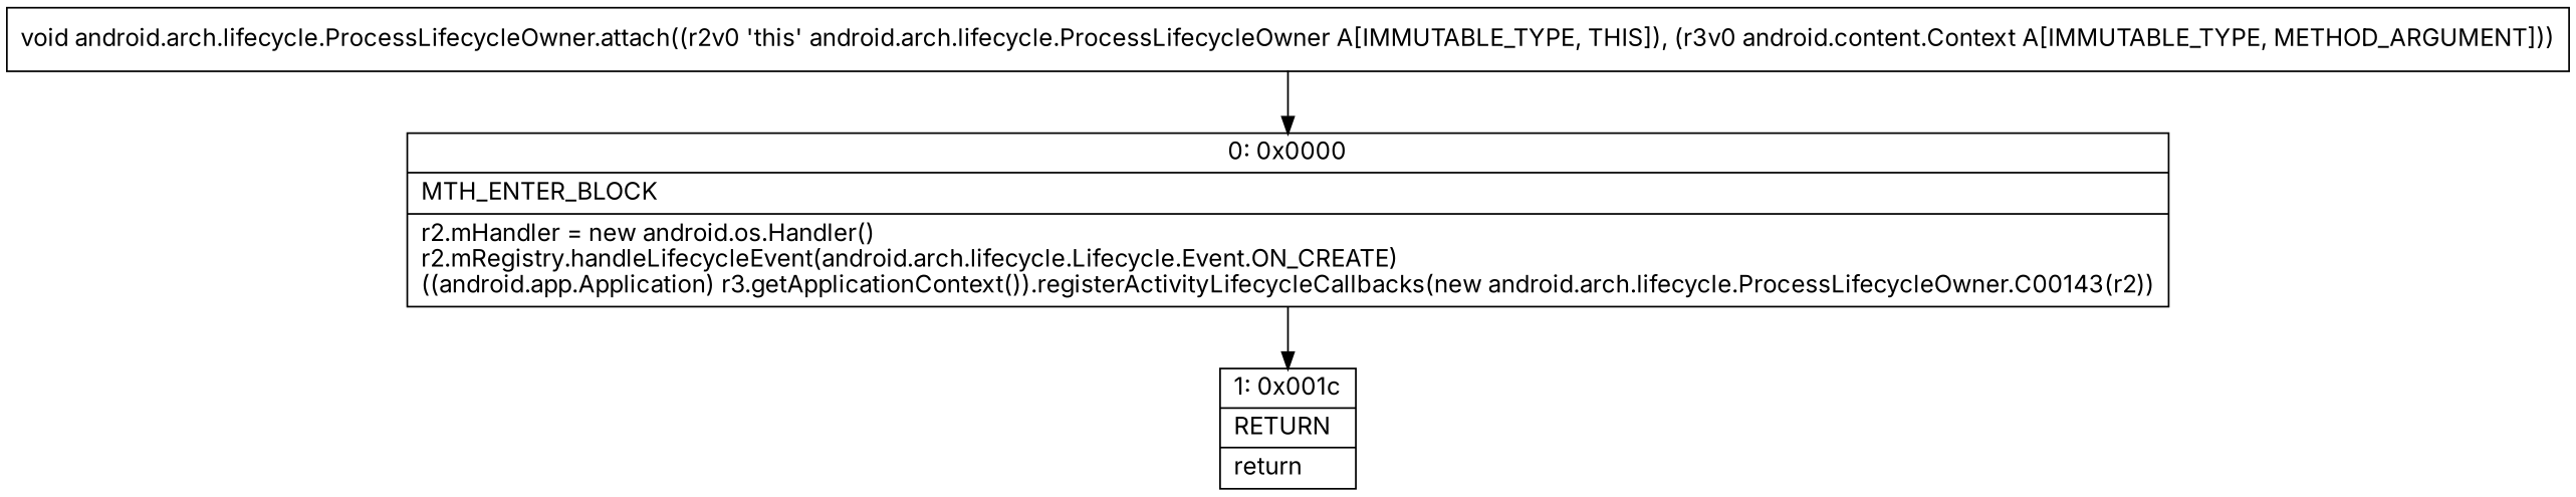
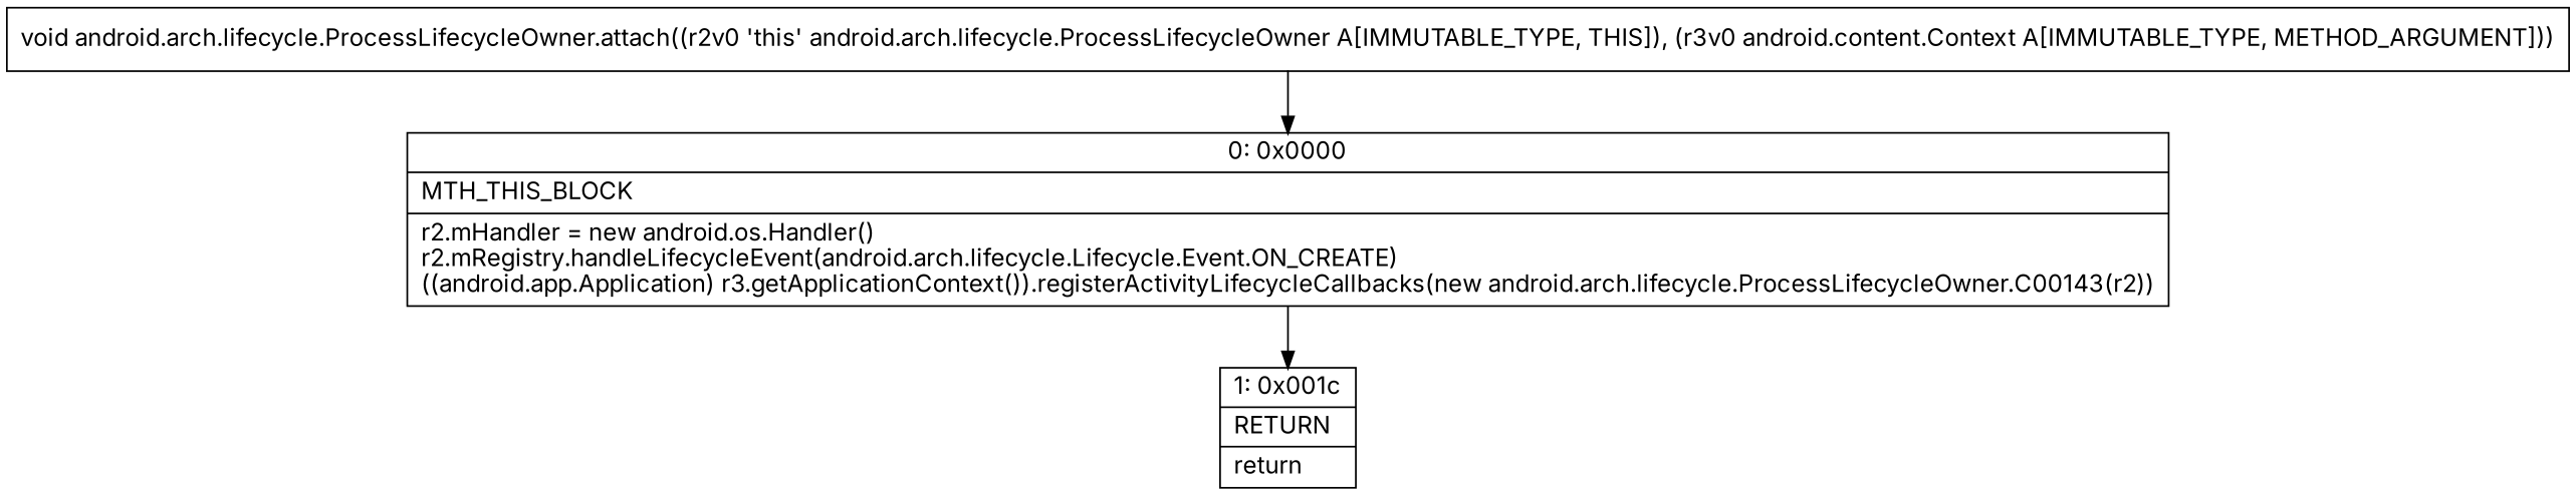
  digraph {
    fontname=Inter
    node [shape=record fontname=Inter]
    edge [fontname=Inter]
-   n1 [label="{0\:\ 0x0000|MTH_ENTER_BLOCK\l|r2.mHandler = new android.os.Handler()\lr2.mRegistry.handleLifecycleEvent(android.arch.lifecycle.Lifecycle.Event.ON_CREATE)\l((android.app.Application) r3.getApplicationContext()).registerActivityLifecycleCallbacks(new android.arch.lifecycle.ProcessLifecycleOwner.C00143(r2))\l}"]
+   n1 [label="{0\:\ 0x0000|MTH_THIS_BLOCK\l|r2.mHandler = new android.os.Handler()\lr2.mRegistry.handleLifecycleEvent(android.arch.lifecycle.Lifecycle.Event.ON_CREATE)\l((android.app.Application) r3.getApplicationContext()).registerActivityLifecycleCallbacks(new android.arch.lifecycle.ProcessLifecycleOwner.C00143(r2))\l}"]
    n2 [label="{1\:\ 0x001c|RETURN\l|return\l}"]
    n3 [label="{void android.arch.lifecycle.ProcessLifecycleOwner.attach((r2v0 'this' android.arch.lifecycle.ProcessLifecycleOwner A[IMMUTABLE_TYPE, THIS]), (r3v0 android.content.Context A[IMMUTABLE_TYPE, METHOD_ARGUMENT])) }"]
    n1 -> n2
    n3 -> n1
  }
